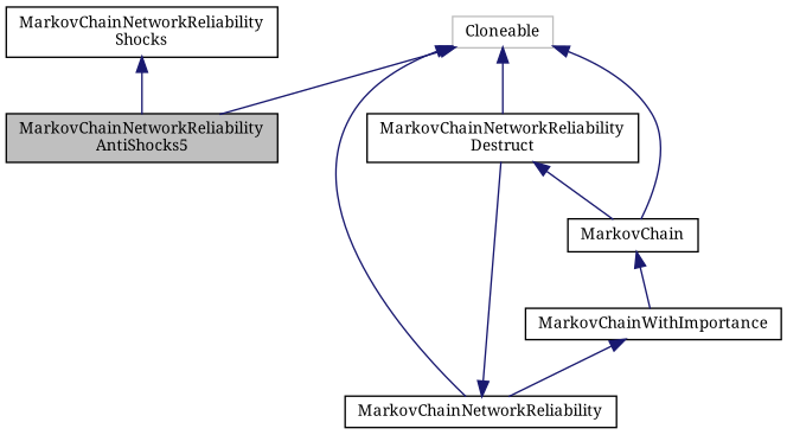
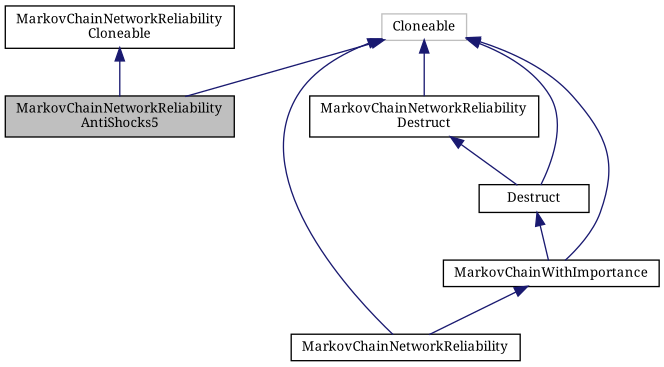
  digraph {
    fontname="Noto Serif"
    node [color=black fontname="Noto Serif" fontsize=10 shape=record]
    edge [color=midnightblue dir=back fontname="Noto Serif" fontsize=10 labelfontname=Helvetica labelfontsize=10 style=solid]
    n1 [fillcolor=grey75 fontcolor=black height=0.2 label="MarkovChainNetworkReliability\lAntiShocks5" style=filled width=0.4]
-   n2 [height=0.2 label="MarkovChainNetworkReliability\lShocks" width=0.4]
+   n2 [height=0.2 label="MarkovChainNetworkReliability\lCloneable" width=0.4]
    n3 [height=0.2 label="MarkovChainNetworkReliability\lDestruct" width=0.4]
-   n4 [height=0.2 label=MarkovChain width=0.4]
+   n4 [height=0.2 label=Destruct width=0.4]
    n5 [height=0.2 label=MarkovChainNetworkReliability width=0.4]
    n6 [height=0.2 label=MarkovChainWithImportance width=0.4]
    n7 [color=grey75 height=0.2 label=Cloneable width=0.4]
    n2 -> n1
    n3 -> n4
    n4 -> n6
-   n5 -> n3
    n6 -> n5
    n7 -> n1
    n7 -> n3
    n7 -> n4
    n7 -> n5
+   n7 -> n6
  }
